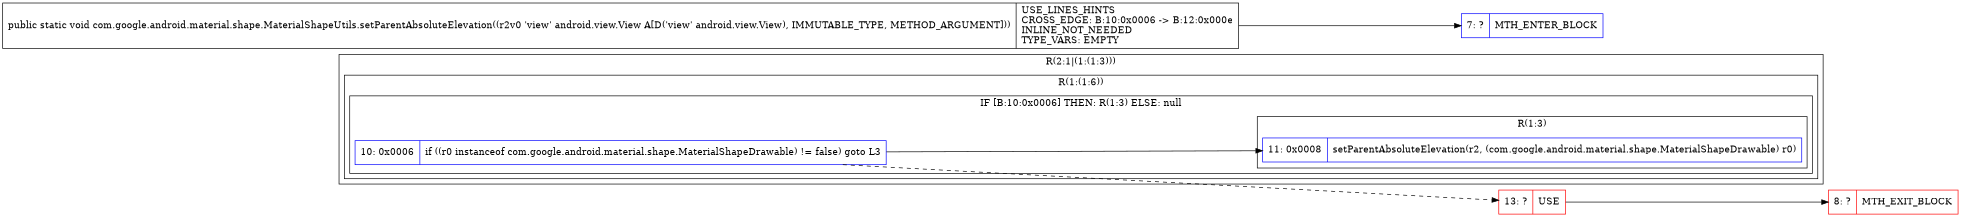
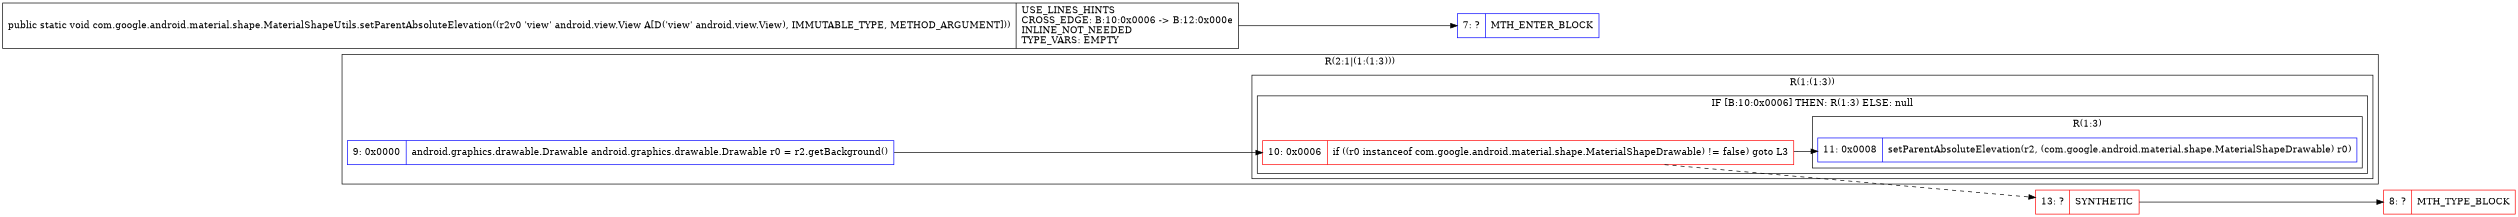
  digraph {
    rankdir=LR
    node [color=blue shape=record]
    n1 [label="{11\:\ 0x0008|setParentAbsoluteElevation(r2, (com.google.android.material.shape.MaterialShapeDrawable) r0)\l}"]
-   n2 [label="{10\:\ 0x0006|if ((r0 instanceof com.google.android.material.shape.MaterialShapeDrawable) != false) goto L3\l}"]
-   n4 [color=red label="{13\:\ ?|USE\l}"]
-   n5 [color=red label="{8\:\ ?|MTH_EXIT_BLOCK\l}"]
+   n2 [color=red label="{10\:\ 0x0006|if ((r0 instanceof com.google.android.material.shape.MaterialShapeDrawable) != false) goto L3\l}"]
+   n3 [label="{9\:\ 0x0000|android.graphics.drawable.Drawable android.graphics.drawable.Drawable r0 = r2.getBackground()\l}"]
+   n4 [color=red label="{13\:\ ?|SYNTHETIC\l}"]
+   n5 [color=red label="{8\:\ ?|MTH_TYPE_BLOCK\l}"]
    n6 [label="{7\:\ ?|MTH_ENTER_BLOCK\l}"]
    n7 [label="{public static void com.google.android.material.shape.MaterialShapeUtils.setParentAbsoluteElevation((r2v0 'view' android.view.View A[D('view' android.view.View), IMMUTABLE_TYPE, METHOD_ARGUMENT]))  | USE_LINES_HINTS\lCROSS_EDGE: B:10:0x0006 \-\> B:12:0x000e\lINLINE_NOT_NEEDED\lTYPE_VARS: EMPTY\l}" color=""]
    subgraph cluster_1 {
      label="R(2:1|(1:(1:3)))"
+     n3
      subgraph cluster_2 {
-       label="R(1:(1:6))"
+       label="R(1:(1:3))"
        subgraph cluster_3 {
          label="IF [B:10:0x0006] THEN: R(1:3) ELSE: null"
          n2
          subgraph cluster_4 {
            label="R(1:3)"
            n1
          }
        }
      }
    }
    n2 -> n1
    n2 -> n4 [style=dashed]
+   n3 -> n2
    n4 -> n5
    n7 -> n6
  }
